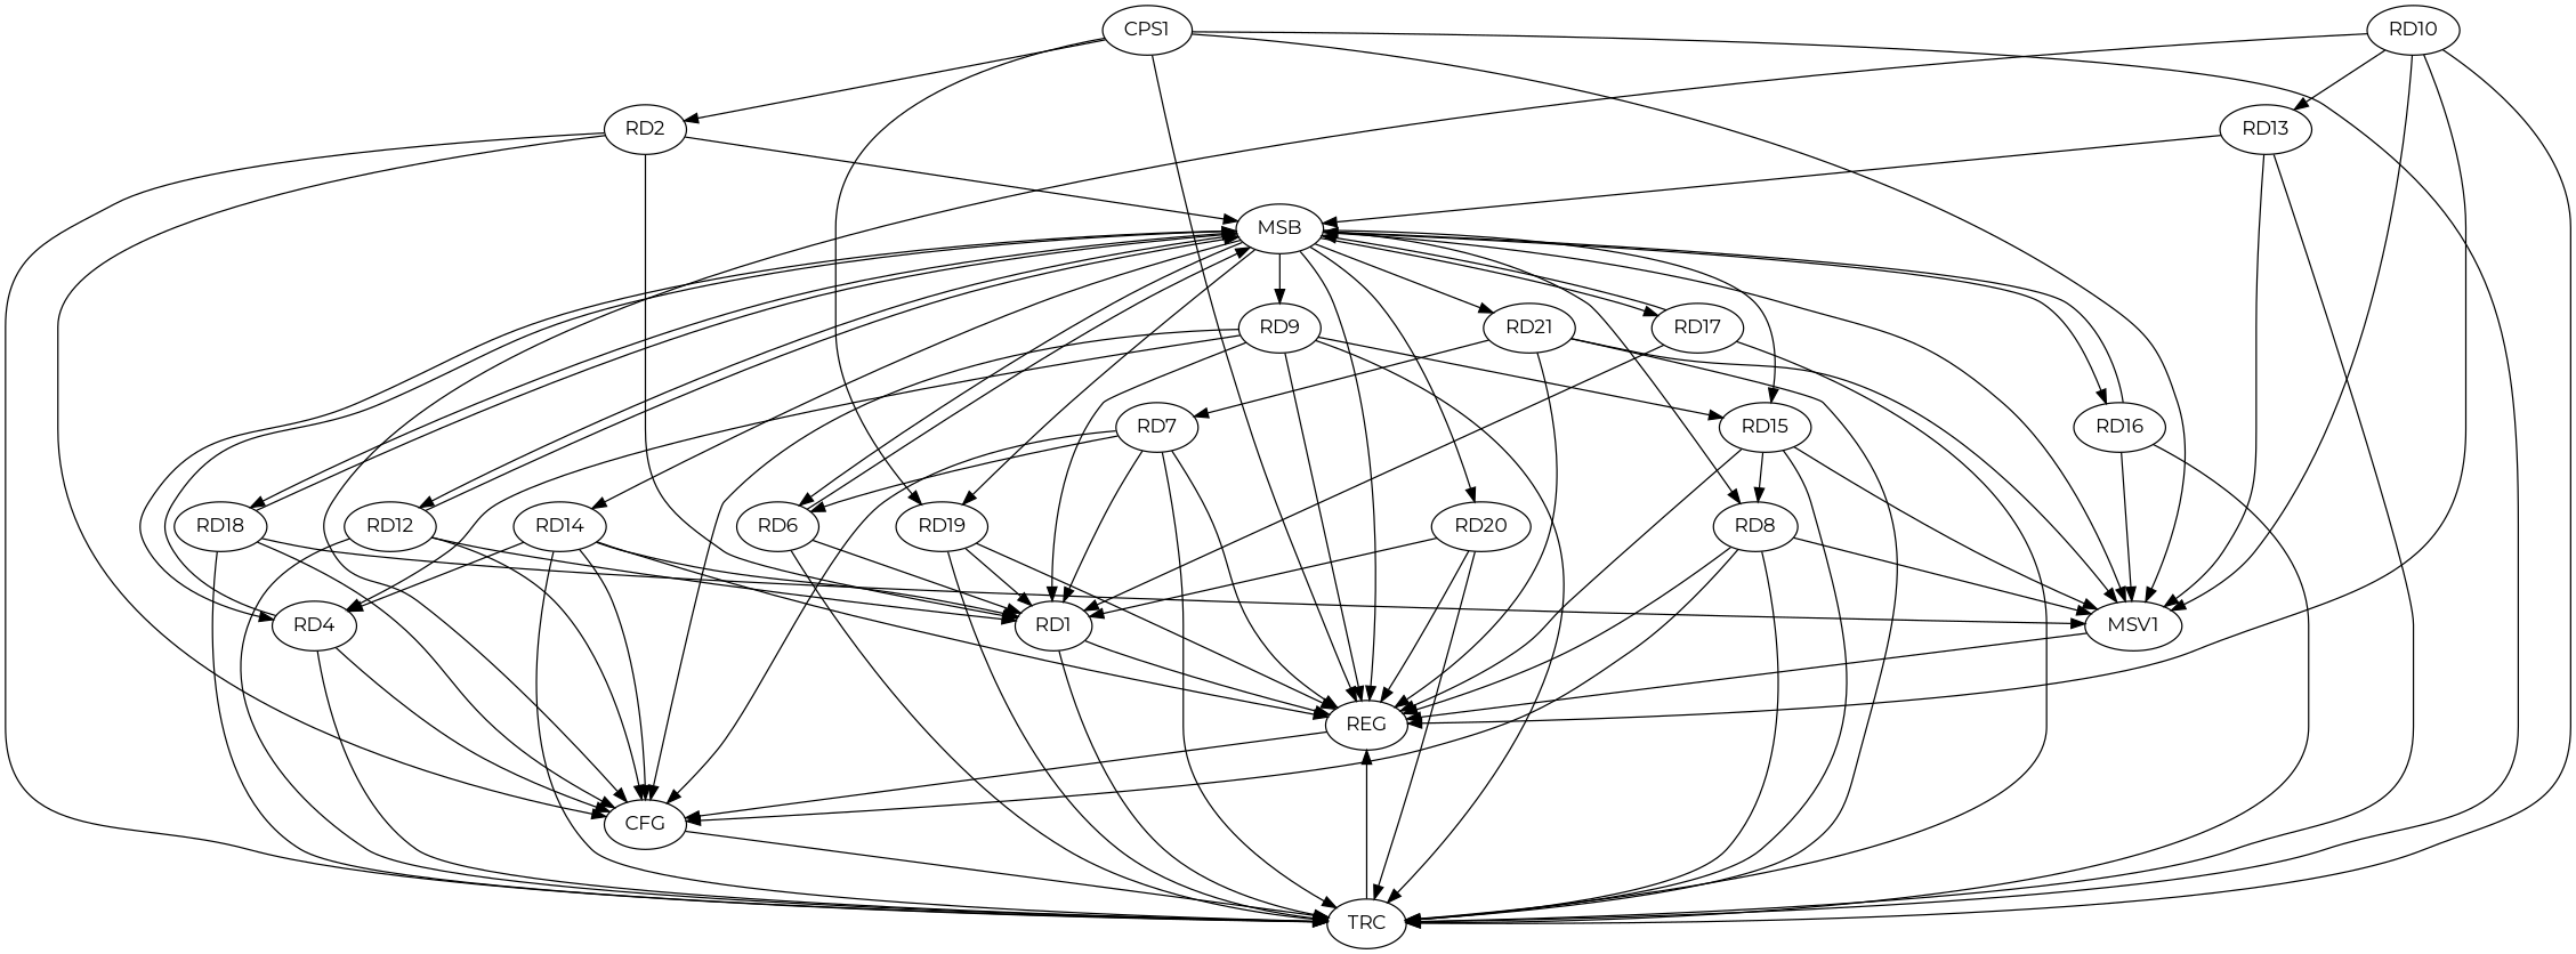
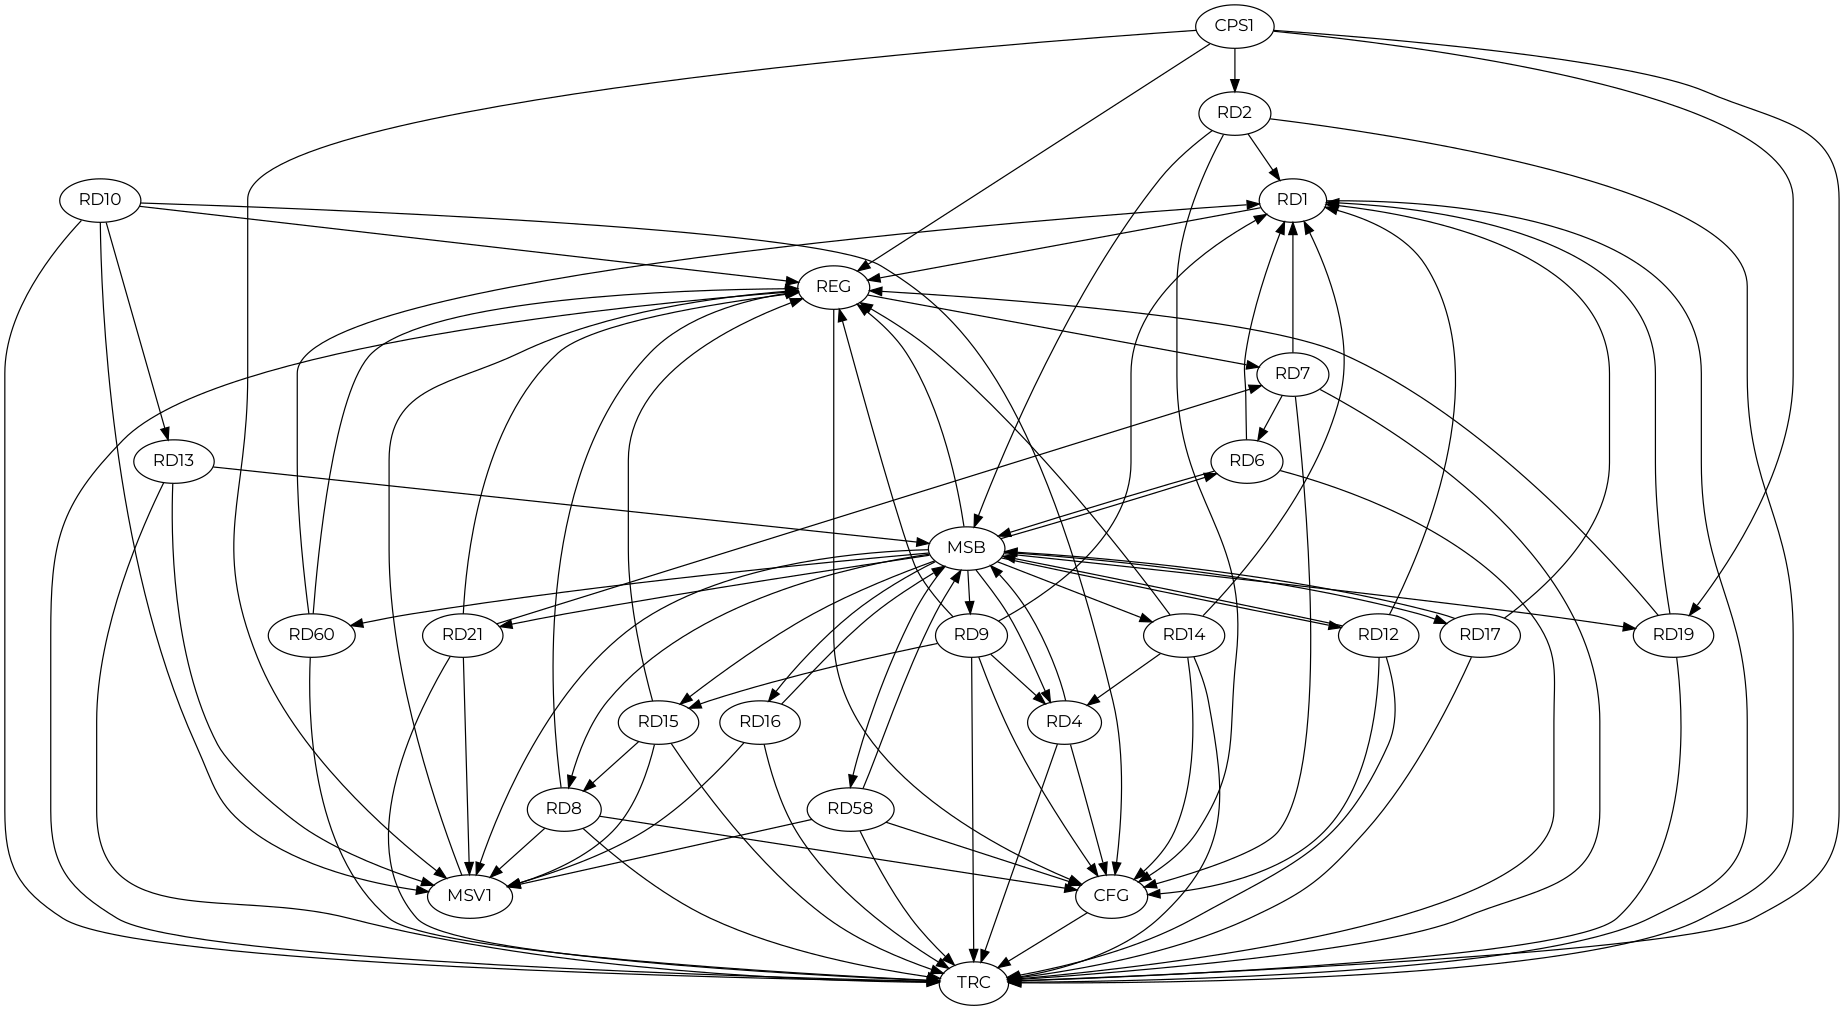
  strict digraph {
    fontname=Montserrat
    node [fontname=Montserrat]
    edge [fontname=Montserrat]
    n1 [label=RD1]
    n2 [label=REG]
    n3 [label=TRC]
    n4 [label=CFG]
    n5 [label=RD2]
    n6 [label=MSB]
    n7 [label=RD4]
    n8 [label=RD6]
    n9 [label=RD8]
    n10 [label=MSV1]
    n11 [label=RD9]
    n12 [label=RD15]
    n13 [label=RD12]
    n14 [label=RD14]
    n15 [label=RD16]
    n16 [label=RD17]
-   n17 [label=RD18]
+   n17 [label=RD58]
    n18 [label=RD19]
-   n19 [label=RD20]
+   n19 [label=RD60]
    n20 [label=RD21]
    n21 [label=RD7]
    n22 [label=RD10]
    n23 [label=RD13]
    n24 [label=CPS1]
    n1 -> n2
    n1 -> n3
    n2 -> n4
    n3 -> n2
    n4 -> n3
    n5 -> n1
    n5 -> n3
    n5 -> n4
    n5 -> n6
    n6 -> n2
    n6 -> n7
    n6 -> n8
    n6 -> n9
    n6 -> n10
    n6 -> n11
    n6 -> n12
    n6 -> n13
    n6 -> n14
    n6 -> n15
    n6 -> n16
    n6 -> n17
    n6 -> n18
    n6 -> n19
    n6 -> n20
    n7 -> n3
    n7 -> n4
    n7 -> n6
    n8 -> n1
    n8 -> n3
    n8 -> n6
    n9 -> n2
    n9 -> n3
    n9 -> n4
    n9 -> n10
    n10 -> n2
    n11 -> n1
    n11 -> n2
    n11 -> n3
    n11 -> n4
    n11 -> n7
    n11 -> n12
    n12 -> n2
    n12 -> n3
    n12 -> n9
    n12 -> n10
    n13 -> n1
    n13 -> n3
    n13 -> n4
    n13 -> n6
    n14 -> n1
    n14 -> n2
    n14 -> n3
    n14 -> n4
    n14 -> n7
    n15 -> n3
    n15 -> n6
    n15 -> n10
    n16 -> n1
    n16 -> n3
    n16 -> n6
    n17 -> n3
    n17 -> n4
    n17 -> n6
    n17 -> n10
    n18 -> n1
    n18 -> n2
    n18 -> n3
    n19 -> n1
    n19 -> n2
    n19 -> n3
    n20 -> n2
    n20 -> n3
    n20 -> n10
    n20 -> n21
    n21 -> n1
-   n21 -> n2
+   n2 -> n21
    n21 -> n3
    n21 -> n4
    n21 -> n8
    n22 -> n2
    n22 -> n3
    n22 -> n4
    n22 -> n10
    n22 -> n23
    n23 -> n3
    n23 -> n6
    n23 -> n10
    n24 -> n2
    n24 -> n3
    n24 -> n5
    n24 -> n10
    n24 -> n18
  }
